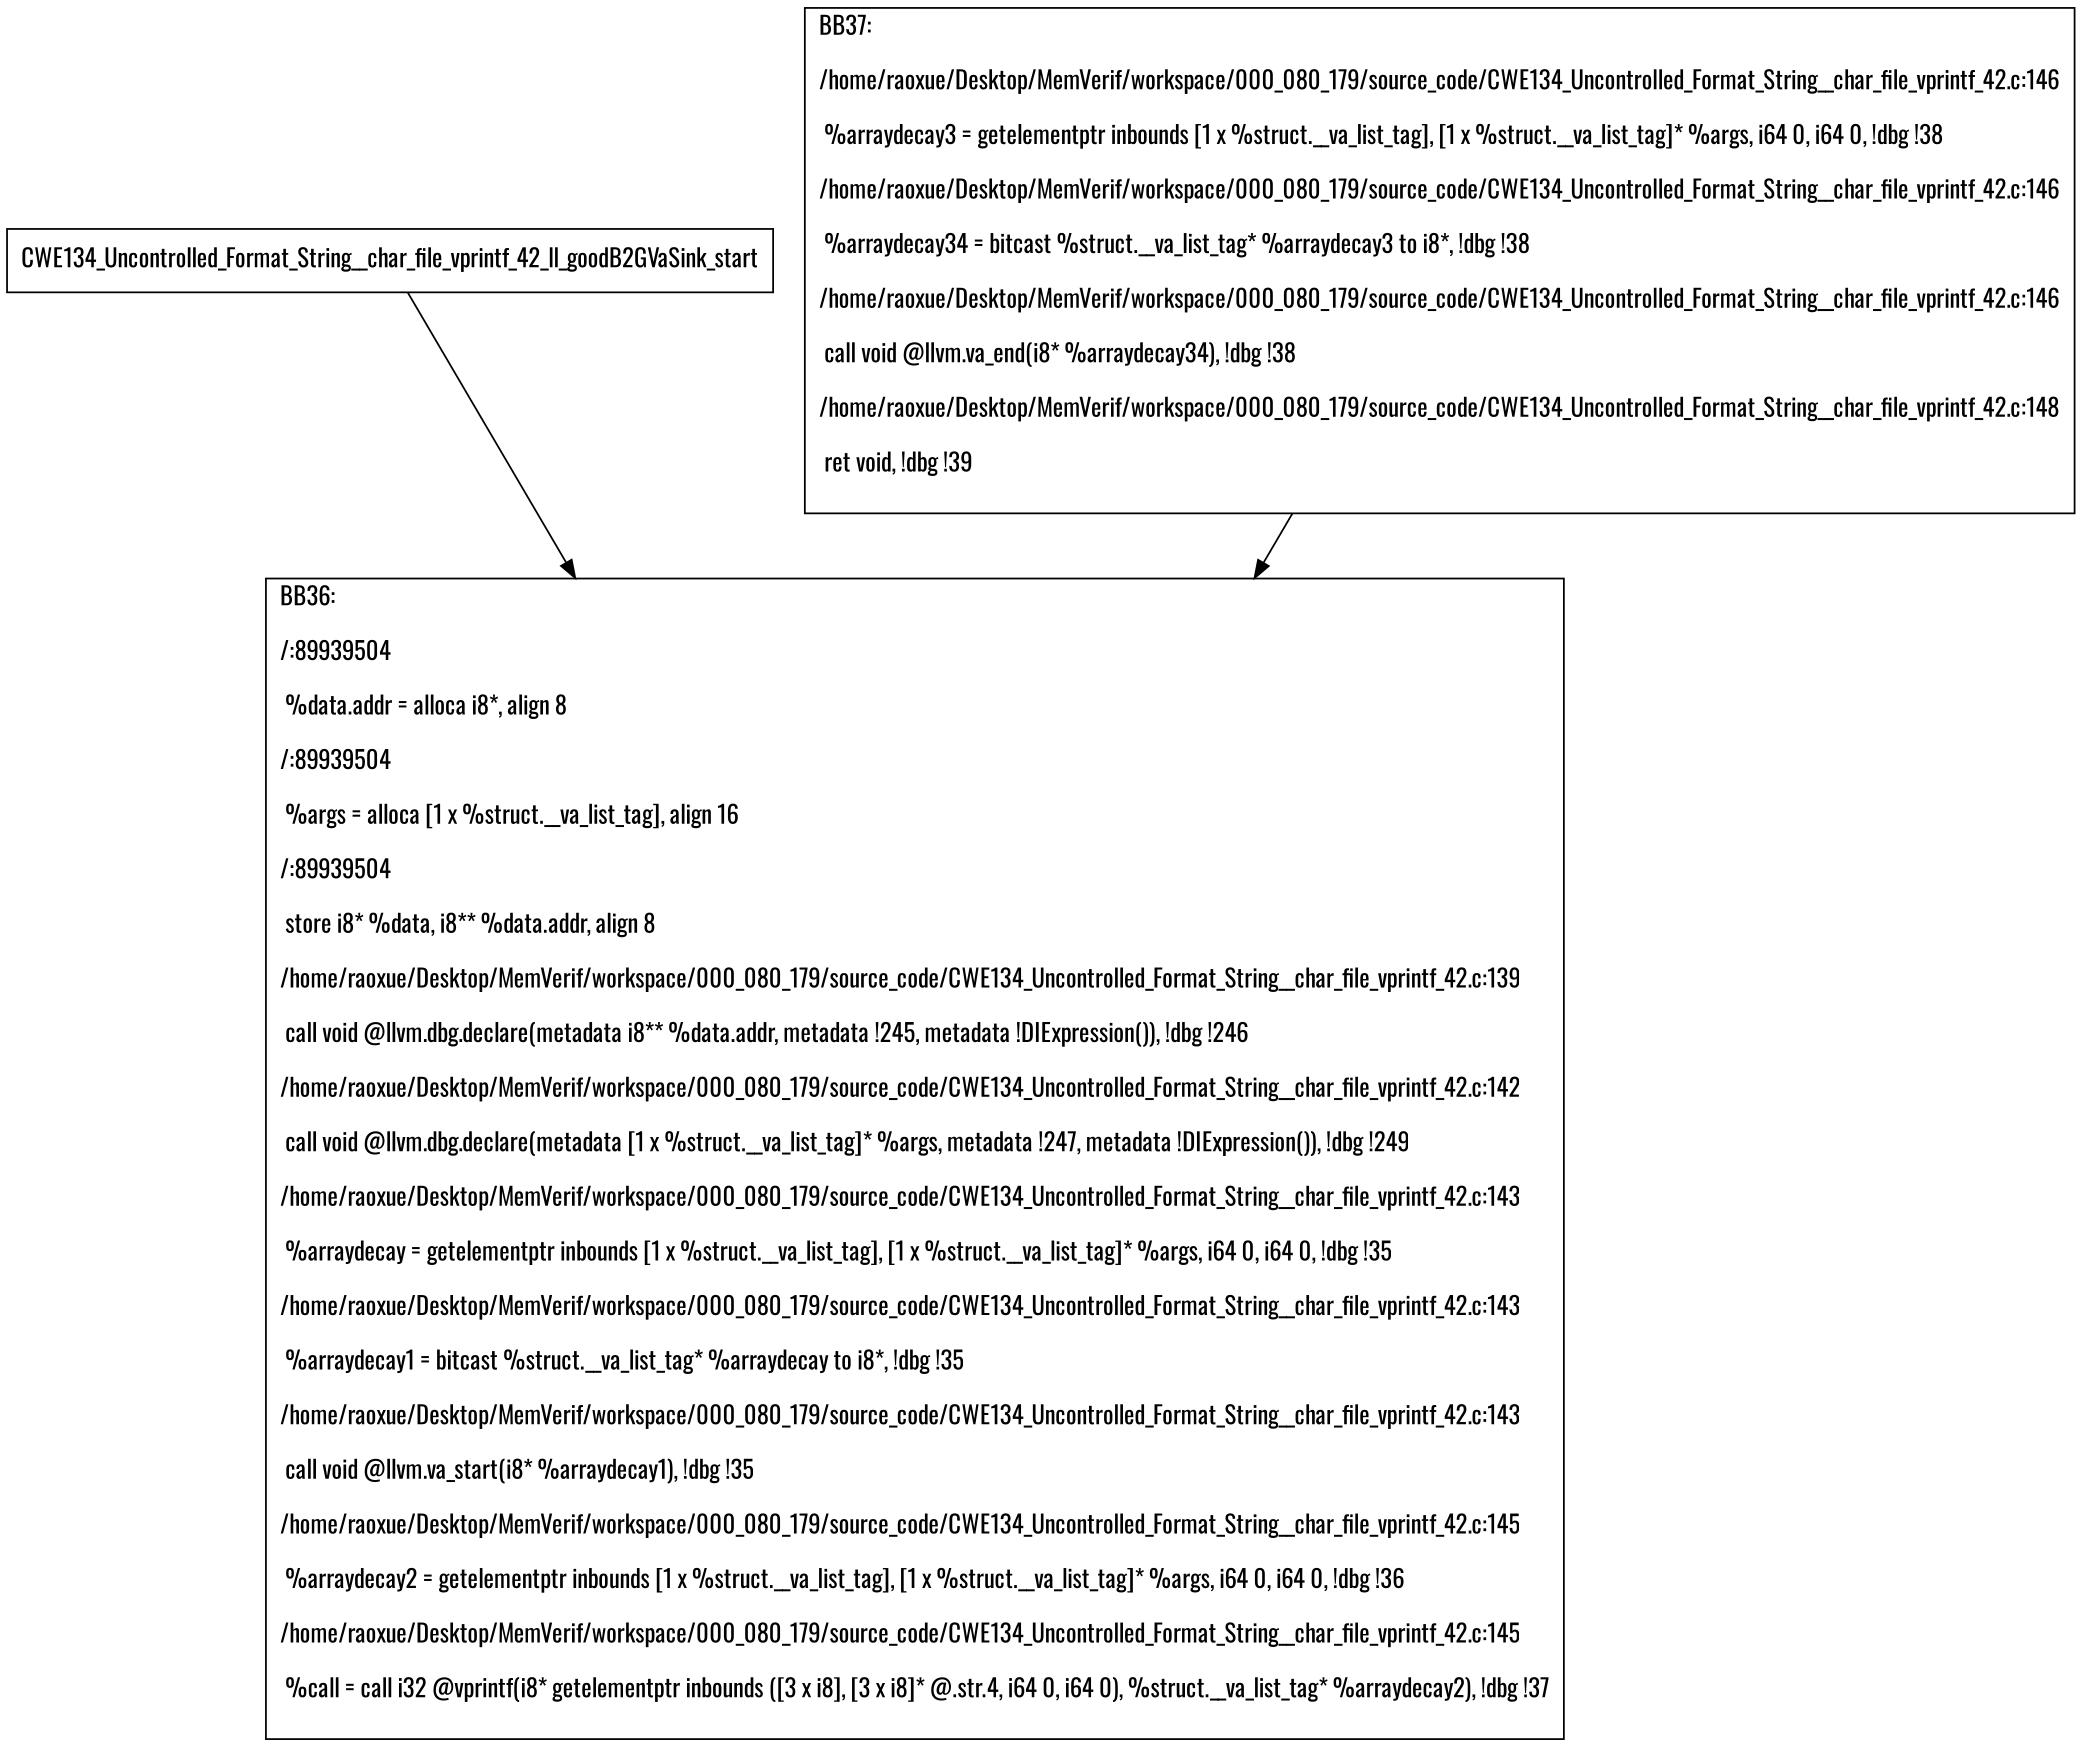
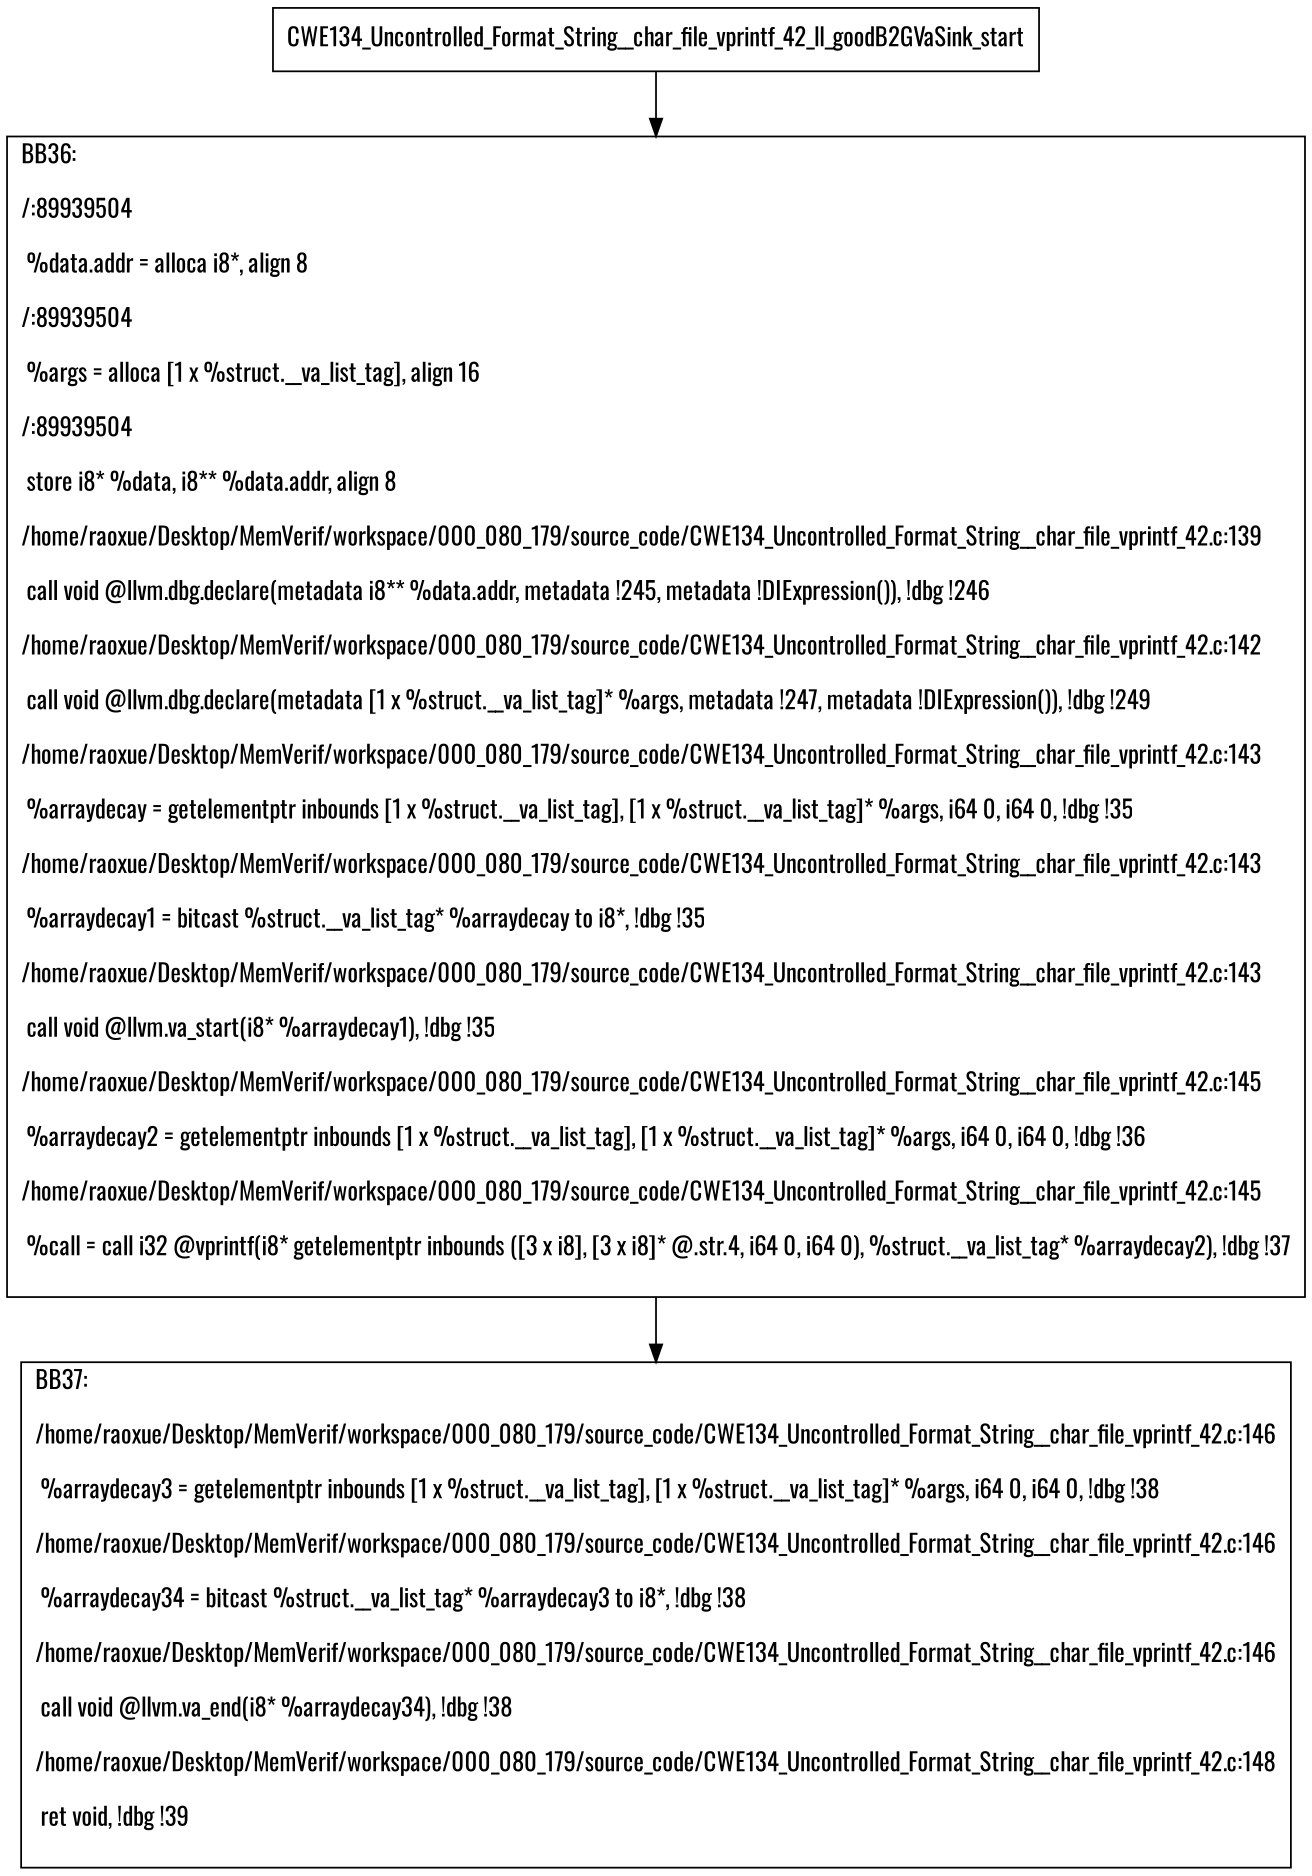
  digraph {
    fontname=Oswald
    node [shape=record fontname=Oswald]
    edge [fontname=Oswald]
    n1 [label="{CWE134_Uncontrolled_Format_String__char_file_vprintf_42_ll_goodB2GVaSink_start}"]
    n2 [label="{BB36:\l\l/:89939504\l\n  %data.addr = alloca i8*, align 8\l\n/:89939504\l\n  %args = alloca [1 x %struct.__va_list_tag], align 16\l\n/:89939504\l\n  store i8* %data, i8** %data.addr, align 8\l\n/home/raoxue/Desktop/MemVerif/workspace/000_080_179/source_code/CWE134_Uncontrolled_Format_String__char_file_vprintf_42.c:139\l\n  call void @llvm.dbg.declare(metadata i8** %data.addr, metadata !245, metadata !DIExpression()), !dbg !246\l\n/home/raoxue/Desktop/MemVerif/workspace/000_080_179/source_code/CWE134_Uncontrolled_Format_String__char_file_vprintf_42.c:142\l\n  call void @llvm.dbg.declare(metadata [1 x %struct.__va_list_tag]* %args, metadata !247, metadata !DIExpression()), !dbg !249\l\n/home/raoxue/Desktop/MemVerif/workspace/000_080_179/source_code/CWE134_Uncontrolled_Format_String__char_file_vprintf_42.c:143\l\n  %arraydecay = getelementptr inbounds [1 x %struct.__va_list_tag], [1 x %struct.__va_list_tag]* %args, i64 0, i64 0, !dbg !35\l\n/home/raoxue/Desktop/MemVerif/workspace/000_080_179/source_code/CWE134_Uncontrolled_Format_String__char_file_vprintf_42.c:143\l\n  %arraydecay1 = bitcast %struct.__va_list_tag* %arraydecay to i8*, !dbg !35\l\n/home/raoxue/Desktop/MemVerif/workspace/000_080_179/source_code/CWE134_Uncontrolled_Format_String__char_file_vprintf_42.c:143\l\n  call void @llvm.va_start(i8* %arraydecay1), !dbg !35\l\n/home/raoxue/Desktop/MemVerif/workspace/000_080_179/source_code/CWE134_Uncontrolled_Format_String__char_file_vprintf_42.c:145\l\n  %arraydecay2 = getelementptr inbounds [1 x %struct.__va_list_tag], [1 x %struct.__va_list_tag]* %args, i64 0, i64 0, !dbg !36\l\n/home/raoxue/Desktop/MemVerif/workspace/000_080_179/source_code/CWE134_Uncontrolled_Format_String__char_file_vprintf_42.c:145\l\n  %call = call i32 @vprintf(i8* getelementptr inbounds ([3 x i8], [3 x i8]* @.str.4, i64 0, i64 0), %struct.__va_list_tag* %arraydecay2), !dbg !37\l\n}"]
    n3 [label="{BB37:\l\l/home/raoxue/Desktop/MemVerif/workspace/000_080_179/source_code/CWE134_Uncontrolled_Format_String__char_file_vprintf_42.c:146\l\n  %arraydecay3 = getelementptr inbounds [1 x %struct.__va_list_tag], [1 x %struct.__va_list_tag]* %args, i64 0, i64 0, !dbg !38\l\n/home/raoxue/Desktop/MemVerif/workspace/000_080_179/source_code/CWE134_Uncontrolled_Format_String__char_file_vprintf_42.c:146\l\n  %arraydecay34 = bitcast %struct.__va_list_tag* %arraydecay3 to i8*, !dbg !38\l\n/home/raoxue/Desktop/MemVerif/workspace/000_080_179/source_code/CWE134_Uncontrolled_Format_String__char_file_vprintf_42.c:146\l\n  call void @llvm.va_end(i8* %arraydecay34), !dbg !38\l\n/home/raoxue/Desktop/MemVerif/workspace/000_080_179/source_code/CWE134_Uncontrolled_Format_String__char_file_vprintf_42.c:148\l\n  ret void, !dbg !39\l\n}"]
    n1 -> n2
-   n3 -> n2
+   n2 -> n3
  }
